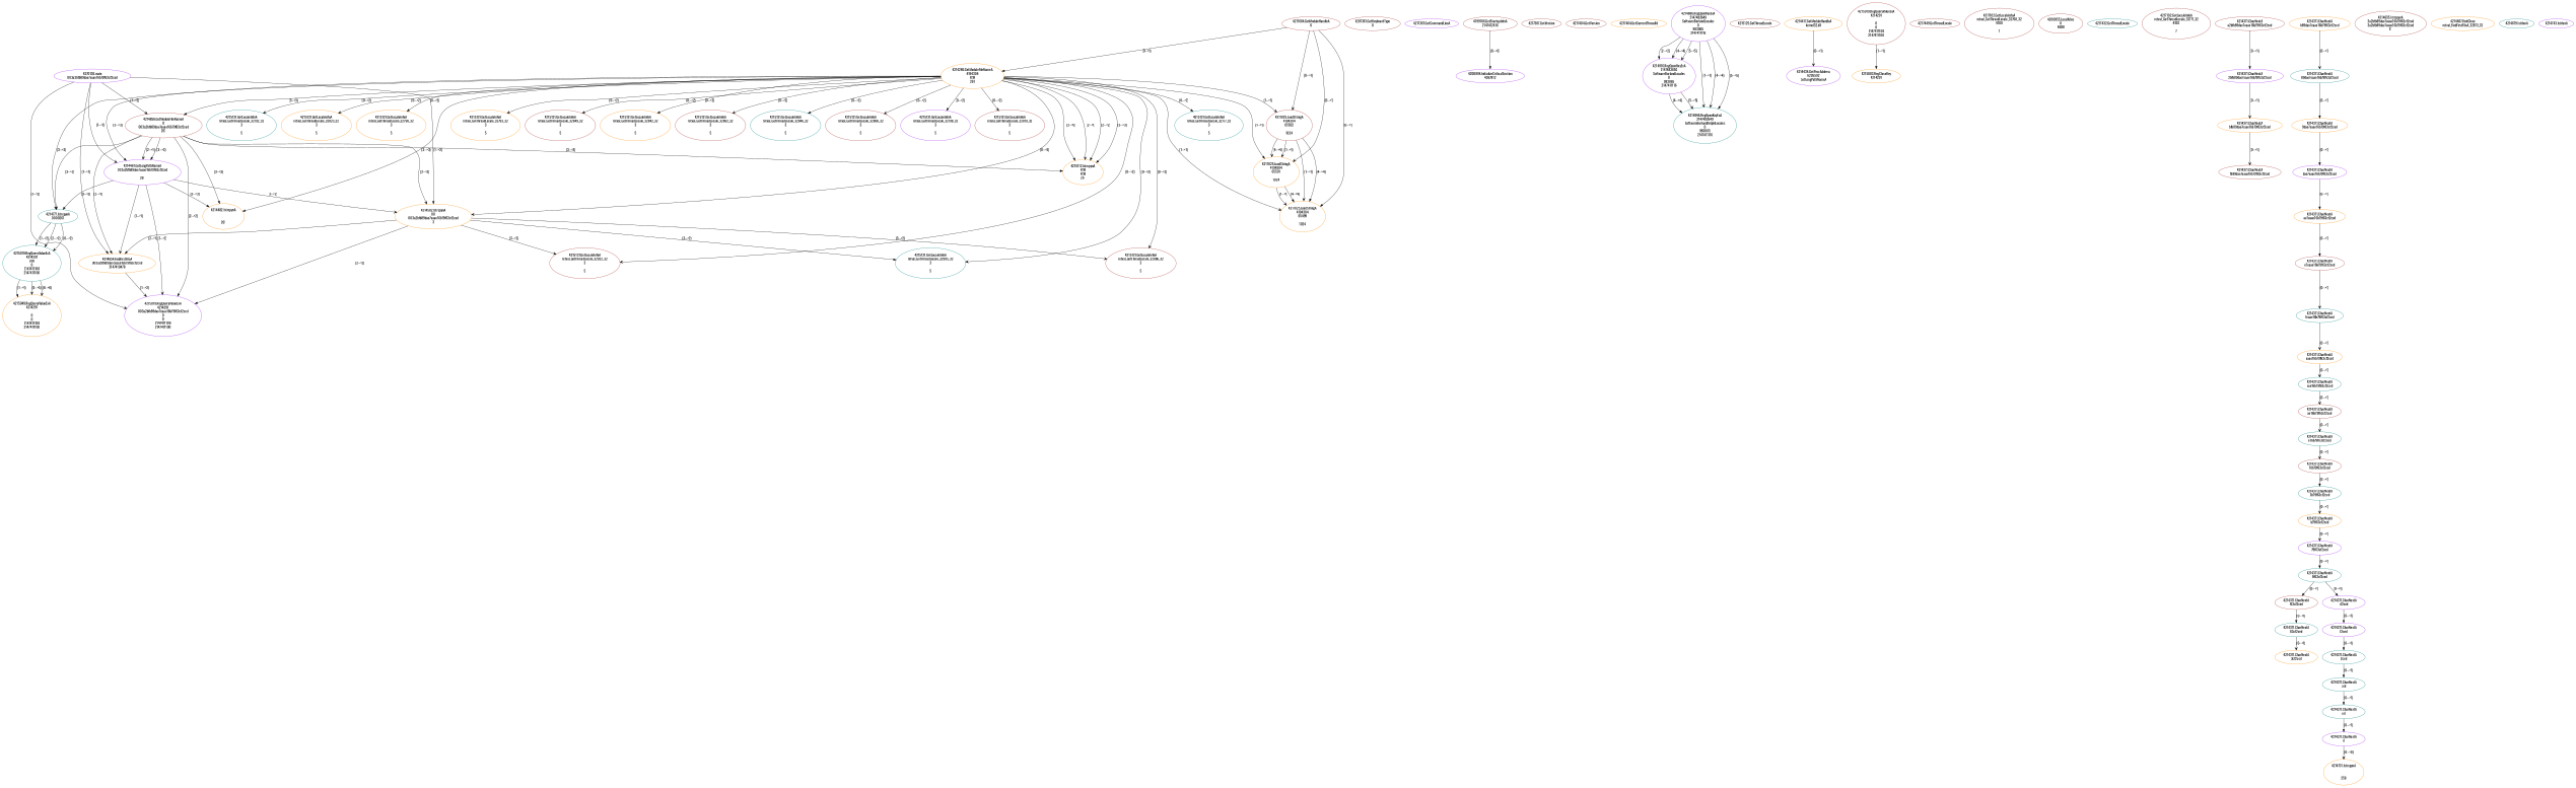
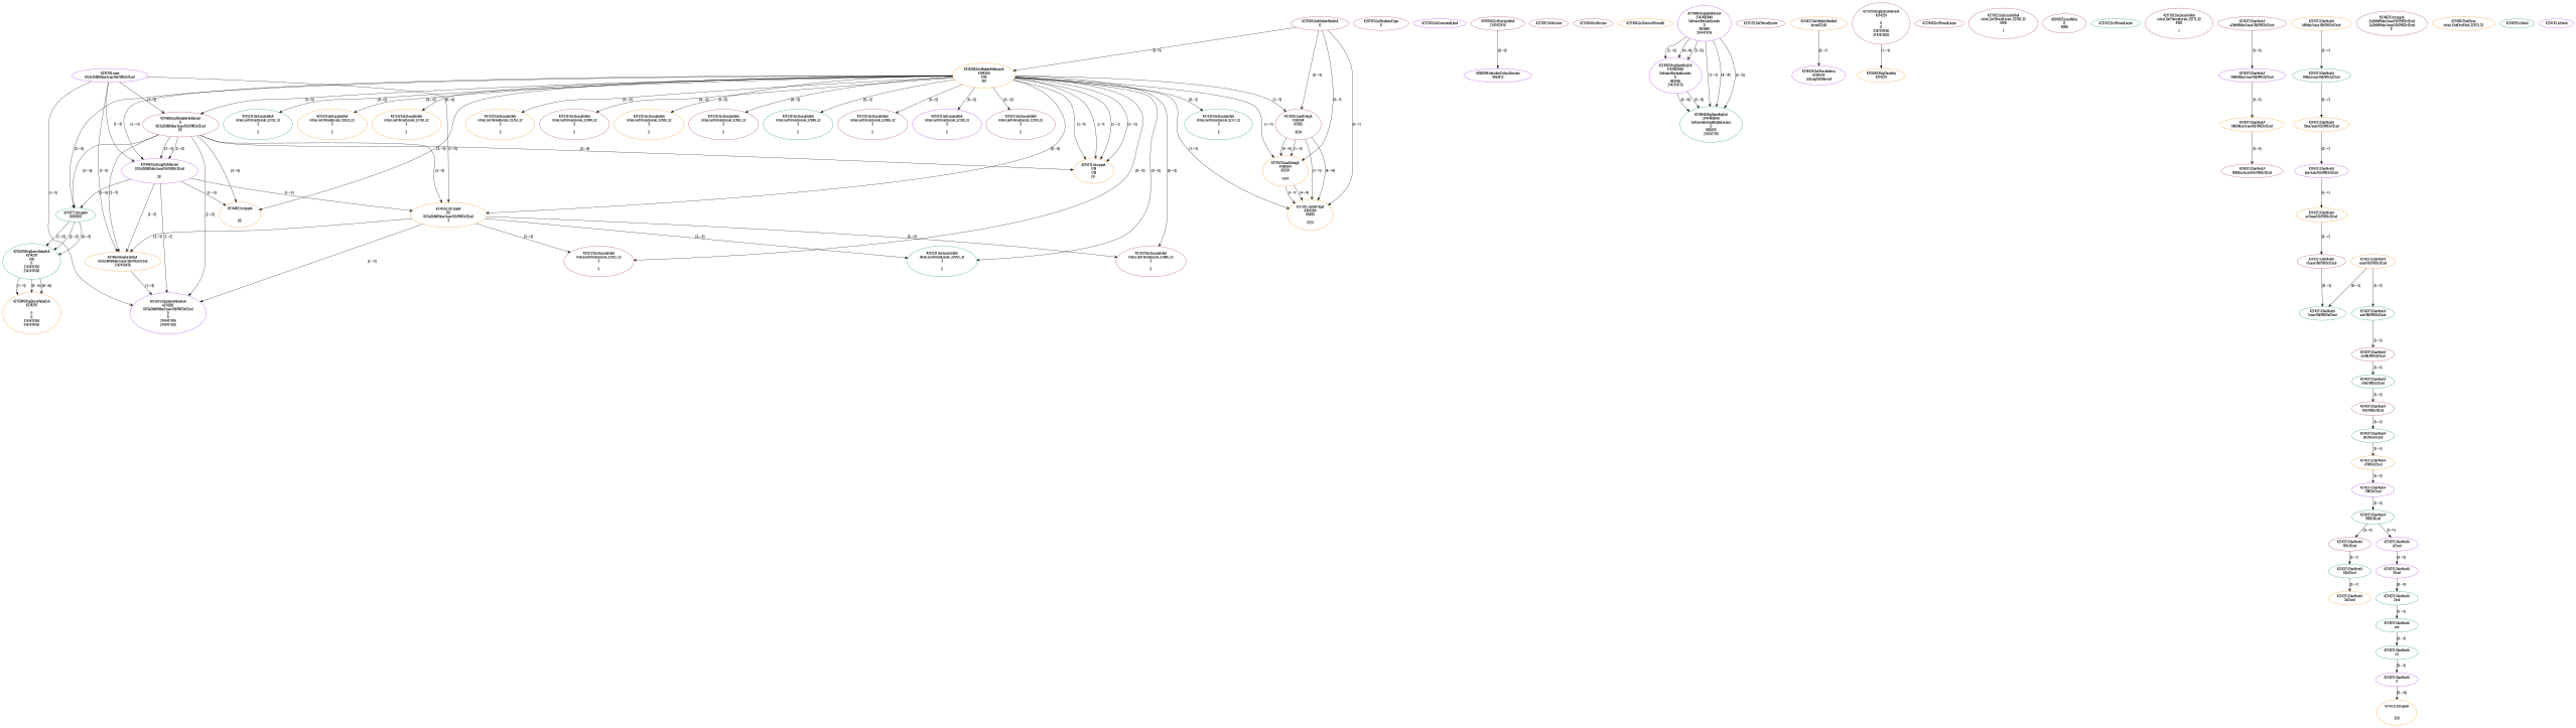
  digraph {
    fontname=Oswald
    node [color=brown fontname=Oswald]
    edge [arrowhead=vee fontname=Oswald]
    n1 [color=purple label="4270136.main\n003a2bfb89dae7eaae16b79f63cf2ced"]
    n2 [label="4214856.GetModuleFileNameA\n0\n003a2bfb89dae7eaae16b79f63cf2ced\n261"]
    n3 [color=purple label="4214461.GetLongPathNameA\n003a2bfb89dae7eaae16b79f63cf2ced\n\n261"]
    n4 [color=darkorange label="4214582.lstrcpynA\n00\n003a2bfb89dae7eaae16b79f63cf2ced\n3"]
    n5 [color=darkorange label="4214654.FindFirstFileA\n003a2bfb89dae7eaae16b79f63cf2ced\n2147410478"]
    n6 [color=purple label="4215019.RegQueryValueExA\n4214291\n003a2bfb89dae7eaae16b79f63cf2ced\n0\n0\n2147411106\n2147411100"]
    n7 [color=darkorange label="4215112.lstrcpynA\nPZM\nPZM\n261"]
    n8 [color=darkorange label="4214482.lstrcpynA\n\n\n261"]
    n9 [color=teal label="4214777.lstrcpynA\n0000261"]
    n10 [label="4215131.GetLocaleInfoA\nretval_GetThreadLocale_32886_32\n3\n\n5"]
    n11 [label="4215131.GetLocaleInfoA\nretval_GetThreadLocale_32922_32\n3\n\n5"]
    n12 [color=teal label="4215131.GetLocaleInfoA\nretval_GetThreadLocale_32995_32\n3\n\n5"]
    n13 [label="4217684.GetModuleHandleA\n0"]
    n14 [color=darkorange label="4214286.GetModuleFileNameA\n4194304\nPZM\n261"]
    n15 [label="4217025.LoadStringA\n4194304\n65502\n\n1024"]
    n16 [color=darkorange label="4217025.LoadStringA\n4194304\n65501\n\n1024"]
    n17 [color=darkorange label="4217025.LoadStringA\n4194304\n65499\n\n1024"]
    n18 [color=teal label="4215131.GetLocaleInfoA\nretval_GetThreadLocale_32777_32\n3\n\n5"]
    n19 [color=teal label="4215131.GetLocaleInfoA\nretval_GetThreadLocale_32792_32\n3\n\n5"]
    n20 [color=darkorange label="4215131.GetLocaleInfoA\nretval_GetThreadLocale_32823_32\n3\n\n5"]
    n21 [color=darkorange label="4215131.GetLocaleInfoA\nretval_GetThreadLocale_32790_32\n3\n\n5"]
    n22 [color=darkorange label="4215131.GetLocaleInfoA\nretval_GetThreadLocale_32793_32\n3\n\n5"]
    n23 [label="4215131.GetLocaleInfoA\nretval_GetThreadLocale_32849_32\n3\n\n5"]
    n24 [color=darkorange label="4215131.GetLocaleInfoA\nretval_GetThreadLocale_32842_32\n3\n\n5"]
    n25 [label="4215131.GetLocaleInfoA\nretval_GetThreadLocale_32862_32\n3\n\n5"]
    n26 [color=teal label="4215131.GetLocaleInfoA\nretval_GetThreadLocale_32846_32\n3\n\n5"]
    n27 [label="4215131.GetLocaleInfoA\nretval_GetThreadLocale_32806_32\n3\n\n5"]
    n28 [color=purple label="4215131.GetLocaleInfoA\nretval_GetThreadLocale_32798_32\n3\n\n5"]
    n29 [label="4215131.GetLocaleInfoA\nretval_GetThreadLocale_32819_32\n3\n\n5"]
    n30 [label="4207361.GetKeyboardType\n0"]
    n31 [color=purple label="4217367.GetCommandLineA\n"]
    n32 [label="4199106.GetStartupInfoA\n2147412416"]
    n33 [color=purple label="4200894.InitializeCriticalSection\n4367812"]
    n34 [label="4217387.GetVersion\n"]
    n35 [label="4217404.GetVersion\n"]
    n36 [color=darkorange label="4217464.GetCurrentThreadId\n"]
    n37 [color=teal label="4215019.RegQueryValueExA\n4214291\n000\n0\n2147411106\n2147411100"]
    n38 [color=purple label="4214886.RegOpenKeyExA\n2147483649\nSoftware\Borland\Locales\n0\n983065\n2147411116"]
    n39 [color=purple label="4214916.RegOpenKeyExA\n2147483650\nSoftware\Borland\Locales\n0\n983065\n2147411116"]
    n40 [color=teal label="4214946.RegOpenKeyExA\n2147483649\nSoftware\Borland\Delphi\Locales\n0\n983065\n2147411116"]
    n41 [label="4215125.GetThreadLocale\n"]
    n42 [color=darkorange label="4214417.GetModuleHandleA\nkernel32.dll"]
    n43 [color=purple label="4214434.GetProcAddress\n6295592\nGetLongPathNameA"]
    n44 [label="4215019.RegQueryValueExA\n4214291\n\n0\n0\n2147411106\n2147411100"]
    n45 [color=darkorange label="4215083.RegCloseKey\n4214291"]
    n46 [label="4217449.GetThreadLocale\n"]
    n47 [label="4217102.GetLocaleInfoA\nretval_GetThreadLocale_32768_32\n4100\n\n7"]
    n48 [label="4200955.LocalAlloc\n0\n4088"]
    n49 [color=teal label="4217432.GetThreadLocale\n"]
    n50 [label="4217102.GetLocaleInfoA\nretval_GetThreadLocale_32771_32\n4100\n\n7"]
    n51 [label="4214371.CharNextA\na2bfb89dae7eaae16b79f63cf2ced"]
    n52 [color=purple label="4214371.CharNextA\n2bfb89dae7eaae16b79f63cf2ced"]
    n53 [color=darkorange label="4214371.CharNextA\nbfb89dae7eaae16b79f63cf2ced"]
    n54 [label="4214371.CharNextA\nfb89dae7eaae16b79f63cf2ced"]
    n55 [color=darkorange label="4214371.CharNextA\nb89dae7eaae16b79f63cf2ced"]
    n56 [color=teal label="4214371.CharNextA\n89dae7eaae16b79f63cf2ced"]
    n57 [color=darkorange label="4214371.CharNextA\n9dae7eaae16b79f63cf2ced"]
    n58 [color=purple label="4214371.CharNextA\ndae7eaae16b79f63cf2ced"]
    n59 [color=darkorange label="4214371.CharNextA\nae7eaae16b79f63cf2ced"]
    n60 [label="4214371.CharNextA\ne7eaae16b79f63cf2ced"]
    n61 [color=teal label="4214371.CharNextA\n7eaae16b79f63cf2ced"]
    n62 [color=darkorange label="4214371.CharNextA\neaae16b79f63cf2ced"]
    n63 [color=teal label="4214371.CharNextA\naae16b79f63cf2ced"]
    n64 [label="4214371.CharNextA\nae16b79f63cf2ced"]
    n65 [color=teal label="4214371.CharNextA\ne16b79f63cf2ced"]
    n66 [label="4214371.CharNextA\n16b79f63cf2ced"]
    n67 [color=teal label="4214371.CharNextA\n6b79f63cf2ced"]
    n68 [color=darkorange label="4214371.CharNextA\nb79f63cf2ced"]
    n69 [color=purple label="4214371.CharNextA\n79f63cf2ced"]
    n70 [color=teal label="4214371.CharNextA\n9f63cf2ced"]
    n71 [label="4214371.CharNextA\nf63cf2ced"]
    n72 [color=purple label="4214371.CharNextA\ncf2ced"]
    n73 [color=teal label="4214371.CharNextA\n63cf2ced"]
    n74 [color=darkorange label="4214371.CharNextA\n3cf2ced"]
    n75 [color=purple label="4214371.CharNextA\nf2ced"]
    n76 [color=teal label="4214371.CharNextA\n2ced"]
    n77 [color=teal label="4214371.CharNextA\nced"]
    n78 [color=teal label="4214371.CharNextA\ned"]
    n79 [color=purple label="4214371.CharNextA\nd"]
    n80 [color=darkorange label="4214731.lstrcpynA\n\n\n258"]
    n81 [label="4214635.lstrcpynA\n3a2bfb89dae7eaae16b79f63cf2ced\n3a2bfb89dae7eaae16b79f63cf2ced\n31"]
    n82 [color=darkorange label="4214667.FindClose\nretval_FindFirstFileA_32873_32"]
    n83 [color=teal label="4214679.lstrlenA\n"]
    n84 [color=purple label="4214743.lstrlenA\n"]
    n85 [color=darkorange label="4215049.RegQueryValueExA\n4214291\n\n0\n0\n2147411106\n2147411100"]
    n1 -> n2 [label="(1-->2)"]
    n1 -> n3 [label="(1-->1)"]
    n1 -> n4 [arrowhead=normal label="(1-->2)"]
    n1 -> n5 [arrowhead=normal label="(1-->1)"]
    n1 -> n6 [label="(1-->2)"]
    n2 -> n3 [label="(2-->1)"]
    n2 -> n3 [arrowhead=normal label="(3-->3)"]
    n2 -> n4 [label="(2-->2)"]
    n2 -> n5 [arrowhead=normal label="(2-->1)"]
    n2 -> n6 [arrowhead=normal label="(2-->2)"]
    n2 -> n7 [arrowhead=normal label="(3-->3)"]
    n2 -> n8 [arrowhead=normal label="(3-->3)"]
    n2 -> n9 [label="(3-->3)"]
    n3 -> n4 [label="(1-->2)"]
    n3 -> n5 [label="(1-->1)"]
    n3 -> n6 [label="(1-->2)"]
    n3 -> n8 [arrowhead=normal label="(3-->3)"]
    n3 -> n9 [arrowhead=normal label="(3-->3)"]
    n4 -> n5 [arrowhead=normal label="(2-->1)"]
    n4 -> n6 [arrowhead=normal label="(2-->2)"]
    n4 -> n10 [label="(3-->2)"]
    n4 -> n11 [label="(3-->2)"]
    n4 -> n12 [arrowhead=normal label="(3-->2)"]
    n5 -> n6 [label="(1-->2)"]
    n9 -> n37 [arrowhead=normal label="(1-->2)"]
    n9 -> n37 [arrowhead=normal label="(2-->2)"]
    n9 -> n37 [label="(0-->2)"]
    n13 -> n14 [arrowhead=normal label="(0-->1)"]
    n13 -> n15 [label="(0-->1)"]
    n13 -> n16 [label="(0-->1)"]
    n13 -> n17 [arrowhead=normal label="(0-->1)"]
    n14 -> n2 [arrowhead=normal label="(3-->3)"]
    n14 -> n3 [arrowhead=normal label="(3-->3)"]
    n14 -> n4 [label="(0-->3)"]
    n14 -> n7 [label="(2-->1)"]
    n14 -> n7 [arrowhead=normal label="(2-->2)"]
    n14 -> n7 [arrowhead=normal label="(3-->3)"]
    n14 -> n7 [arrowhead=normal label="(2-->0)"]
    n14 -> n8 [arrowhead=normal label="(3-->3)"]
    n14 -> n9 [label="(3-->3)"]
    n14 -> n10 [label="(0-->2)"]
    n14 -> n11 [label="(0-->2)"]
    n14 -> n12 [label="(0-->2)"]
    n14 -> n15 [label="(1-->1)"]
    n14 -> n16 [arrowhead=normal label="(1-->1)"]
    n14 -> n17 [label="(1-->1)"]
    n14 -> n18 [arrowhead=normal label="(0-->2)"]
    n14 -> n19 [label="(0-->2)"]
    n14 -> n20 [label="(0-->2)"]
    n14 -> n21 [arrowhead=normal label="(0-->2)"]
    n14 -> n22 [label="(0-->2)"]
    n14 -> n23 [arrowhead=normal label="(0-->2)"]
    n14 -> n24 [arrowhead=normal label="(0-->2)"]
    n14 -> n25 [label="(0-->2)"]
    n14 -> n26 [arrowhead=normal label="(0-->2)"]
    n14 -> n27 [label="(0-->2)"]
    n14 -> n28 [arrowhead=normal label="(0-->2)"]
    n14 -> n29 [label="(0-->2)"]
    n15 -> n16 [label="(1-->1)"]
    n15 -> n16 [label="(4-->4)"]
    n15 -> n17 [label="(1-->1)"]
    n15 -> n17 [arrowhead=normal label="(4-->4)"]
    n16 -> n17 [label="(1-->1)"]
    n16 -> n17 [arrowhead=normal label="(4-->4)"]
    n32 -> n33 [arrowhead=normal label="(0-->0)"]
    n37 -> n85 [arrowhead=normal label="(1-->1)"]
    n37 -> n85 [label="(5-->5)"]
    n37 -> n85 [label="(6-->6)"]
    n38 -> n39 [arrowhead=normal label="(2-->2)"]
    n38 -> n39 [label="(4-->4)"]
    n38 -> n39 [label="(5-->5)"]
    n38 -> n40 [label="(1-->1)"]
    n38 -> n40 [label="(4-->4)"]
    n38 -> n40 [arrowhead=normal label="(5-->5)"]
    n39 -> n40 [arrowhead=normal label="(4-->4)"]
    n39 -> n40 [label="(5-->5)"]
    n42 -> n43 [label="(0-->1)"]
    n44 -> n45 [arrowhead=normal label="(1-->1)"]
    n51 -> n52 [arrowhead=normal label="(0-->1)"]
    n52 -> n53 [label="(0-->1)"]
    n53 -> n54 [label="(0-->1)"]
    n55 -> n56 [label="(0-->1)"]
    n56 -> n57 [arrowhead=normal label="(0-->1)"]
    n57 -> n58 [arrowhead=normal label="(0-->1)"]
    n58 -> n59 [arrowhead=normal label="(0-->1)"]
    n59 -> n60 [arrowhead=normal label="(0-->1)"]
    n60 -> n61 [label="(0-->1)"]
-   n61 -> n62 [label="(0-->1)"]
+   n62 -> n61 [label="(0-->1)"]
    n62 -> n63 [label="(0-->1)"]
    n63 -> n64 [label="(0-->1)"]
    n64 -> n65 [label="(0-->1)"]
    n65 -> n66 [label="(0-->1)"]
    n66 -> n67 [arrowhead=normal label="(0-->1)"]
    n67 -> n68 [label="(0-->1)"]
    n68 -> n69 [label="(0-->1)"]
    n69 -> n70 [arrowhead=normal label="(0-->1)"]
    n70 -> n71 [arrowhead=normal label="(0-->1)"]
    n70 -> n72 [arrowhead=normal label="(0-->1)"]
    n71 -> n73 [arrowhead=normal label="(0-->1)"]
    n72 -> n75 [arrowhead=normal label="(0-->1)"]
    n73 -> n74 [label="(0-->1)"]
    n75 -> n76 [arrowhead=normal label="(0-->1)"]
    n76 -> n77 [arrowhead=normal label="(0-->1)"]
    n77 -> n78 [arrowhead=normal label="(0-->1)"]
    n78 -> n79 [arrowhead=normal label="(0-->1)"]
    n79 -> n80 [label="(0-->0)"]
  }
